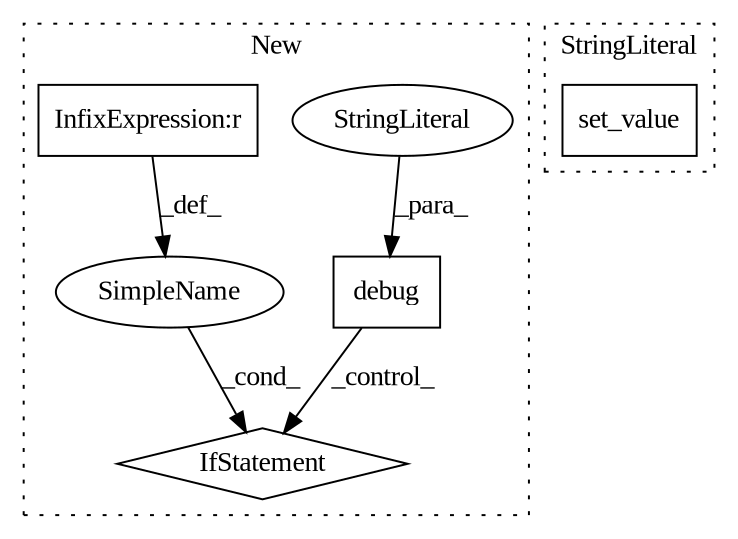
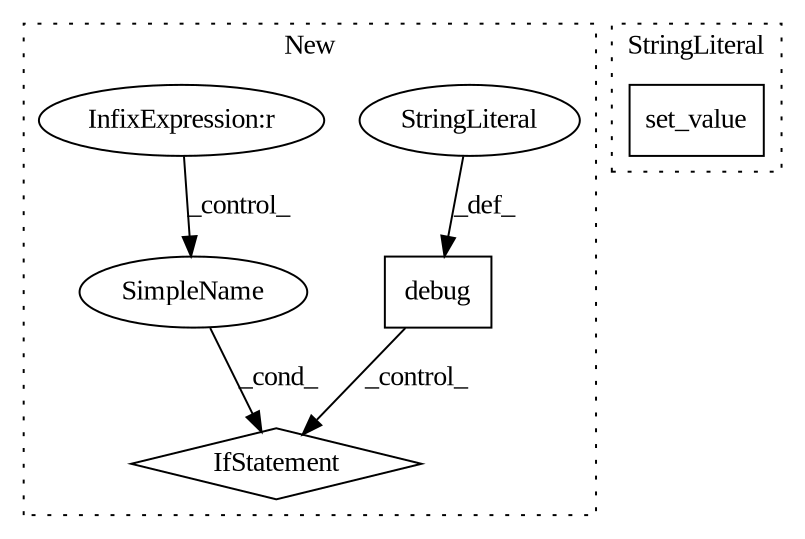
  digraph {
    fontname="Liberation Serif"
    node [a=32 fontname="Liberation Serif" shape=box]
    edge [fontname="Liberation Serif"]
    n1 [l="6,1" label=debug s="9055,9091"]
    n2 [a=25 l="4,2" label=IfStatement s="9006,9035" shape=diamond]
    n3 [a=42 label=SimpleName shape=ellipse]
    n4 [a=45 l=12 label=StringLiteral s=9061 shape=ellipse]
-   n5 [a=27 l=4 label="InfixExpression:r" s=9030]
+   n5 [a=27 l=4 label="InfixExpression:r" s=9030 shape=ellipse]
    n6 [l="10,1" label=set_value s="8894,8915"]
    subgraph cluster_1 {
      label=New
      style=dotted
      n1
      n2
      n3
      n4
      n5
    }
    subgraph cluster_2 {
      label=StringLiteral
      style=dotted
      n6
    }
    n1 -> n2 [label=_control_]
    n3 -> n2 [label=_cond_]
-   n4 -> n1 [label=_para_]
-   n5 -> n3 [label=_def_]
+   n4 -> n1 [label=_def_]
+   n5 -> n3 [label=_control_]
  }
